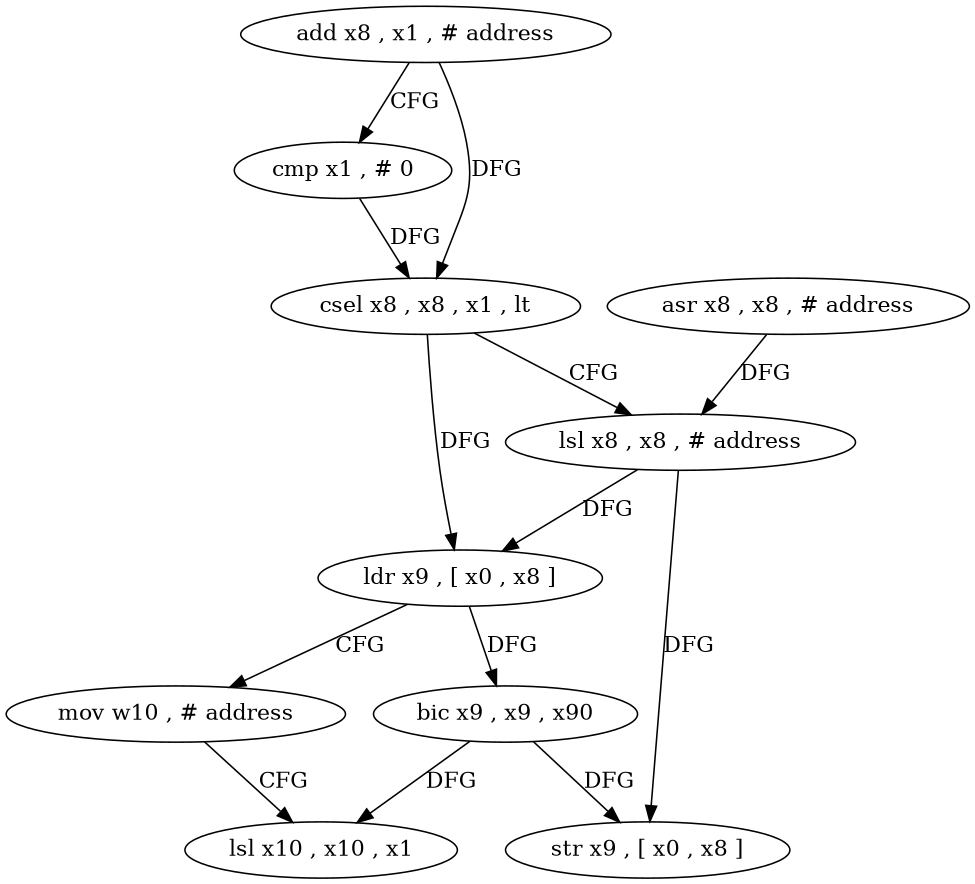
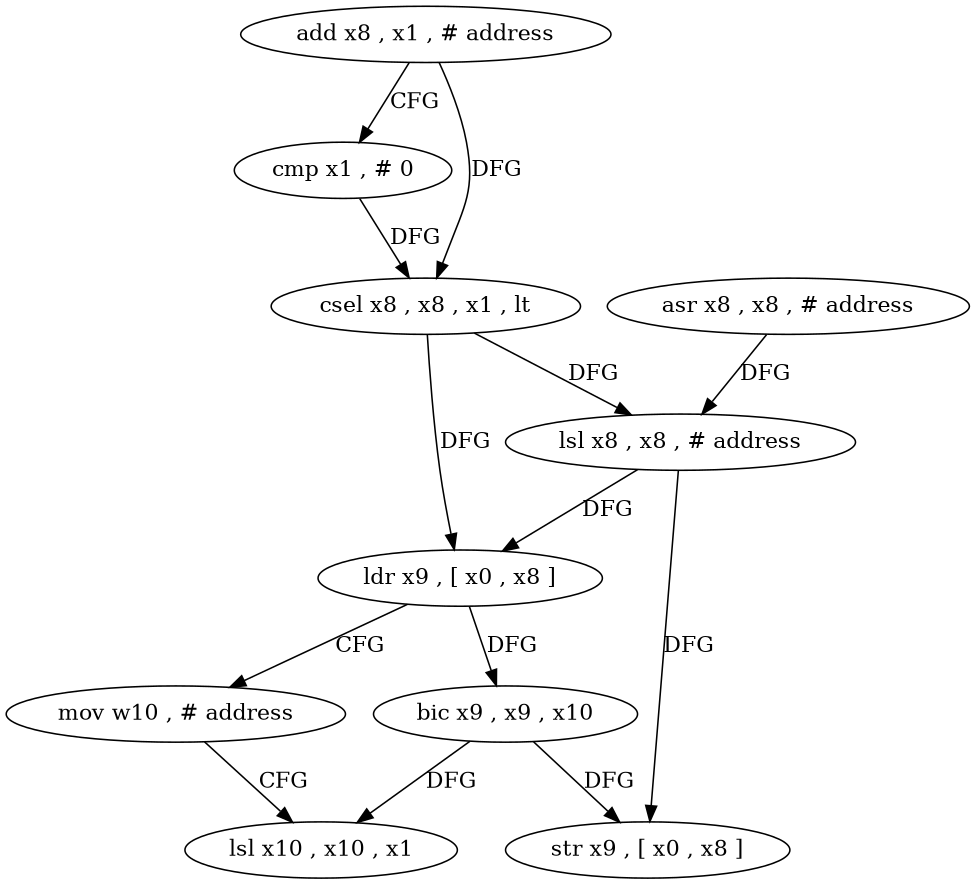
  digraph {
    n1 [label="add x8 , x1 , # address"]
    n2 [label="cmp x1 , # 0"]
    n3 [label="csel x8 , x8 , x1 , lt"]
    n4 [label="lsl x8 , x8 , # address"]
    n5 [label="ldr x9 , [ x0 , x8 ]"]
    n6 [label="asr x8 , x8 , # address"]
    n7 [label="str x9 , [ x0 , x8 ]"]
    n8 [label="mov w10 , # address"]
-   n9 [label="bic x9 , x9 , x90"]
+   n9 [label="bic x9 , x9 , x10"]
    n10 [label="lsl x10 , x10 , x1"]
    n1 -> n2 [label=CFG]
    n1 -> n3 [label=DFG]
    n2 -> n3 [label=DFG]
-   n3 -> n4 [label=CFG]
+   n3 -> n4 [label=DFG]
    n3 -> n5 [label=DFG]
    n4 -> n5 [label=DFG]
    n4 -> n7 [label=DFG]
    n5 -> n8 [label=CFG]
    n5 -> n9 [label=DFG]
    n6 -> n4 [label=DFG]
    n8 -> n10 [label=CFG]
    n9 -> n7 [label=DFG]
    n9 -> n10 [label=DFG]
  }
